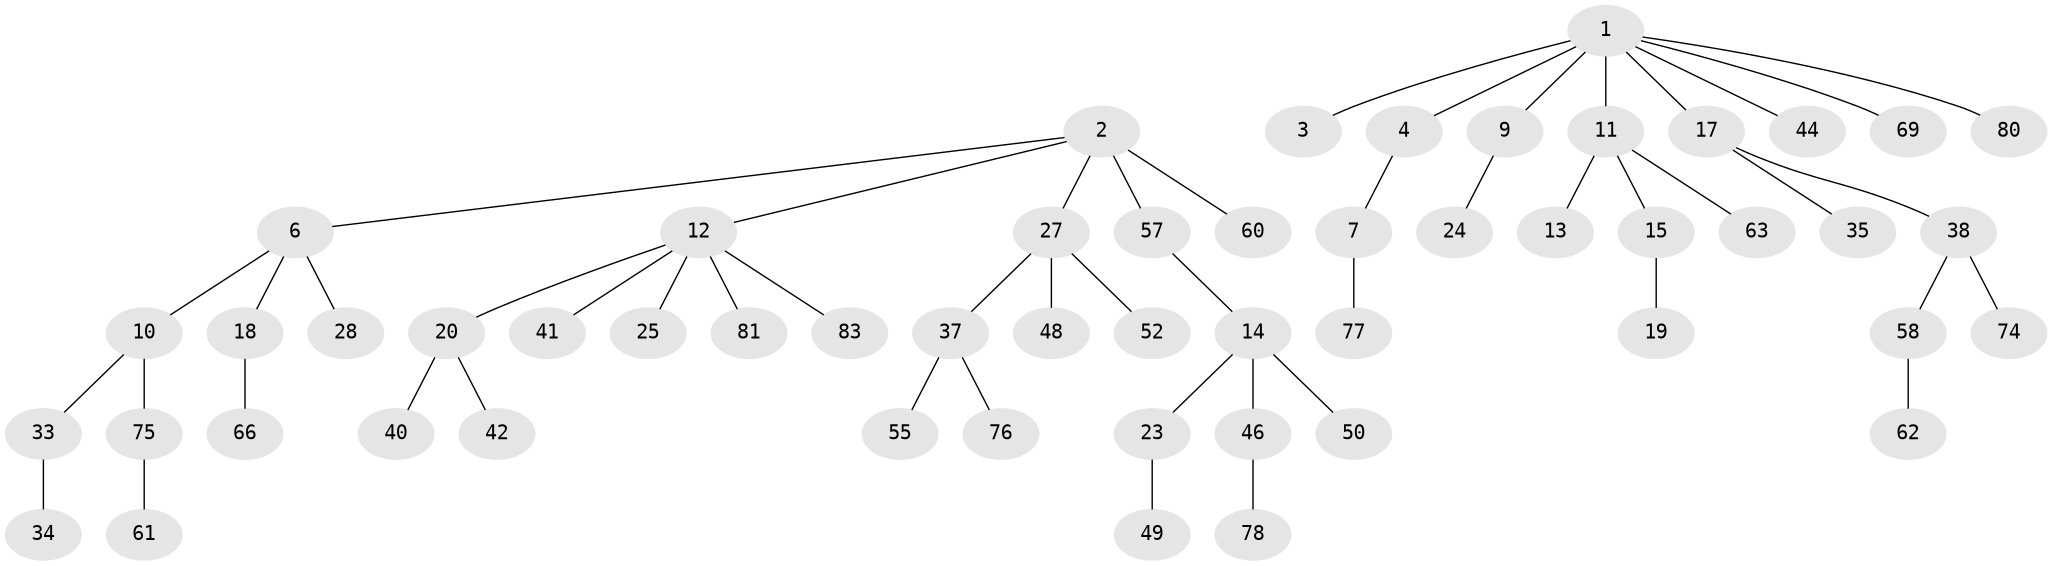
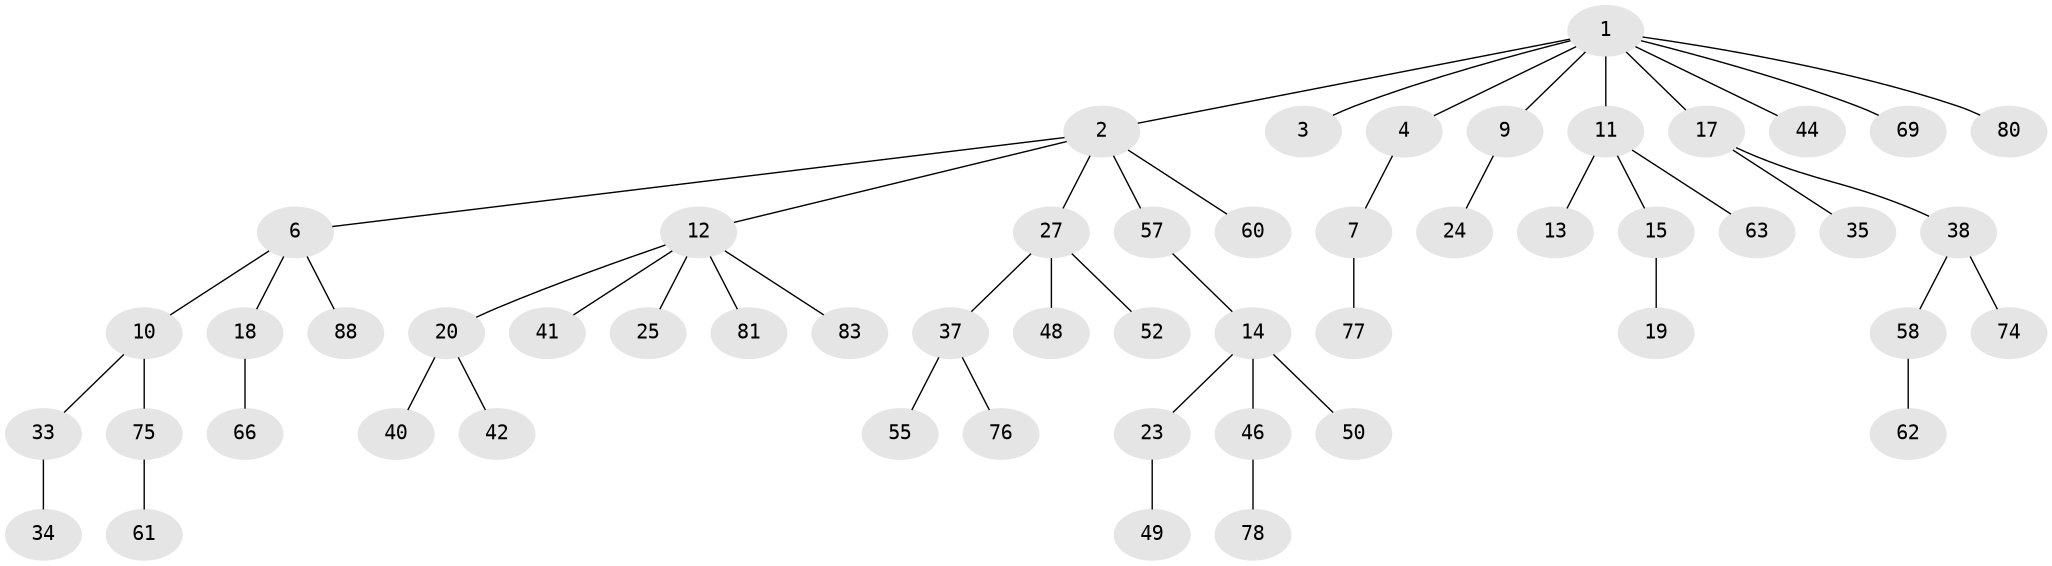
  graph {
    fontname="DejaVu Sans Mono"
    node [color=gray90 fontname="DejaVu Sans Mono" style=filled]
    edge [fontname="DejaVu Sans Mono"]
    1 [super="+8"]
    2 [super="+5"]
    3 [super="+39"]
    4 [super="+47"]
    9 [super="+25"]
    11 [super="+59"]
    17 [super="+21"]
    44
    69 [super="+70"]
    80
    6 [super="+22"]
    12 [super="+30"]
    27 [super="+64"]
    57 [super="+71"]
    60
    7 [super="+82"]
    24
    13 [super="+31"]
    15 [super="+79"]
    63
    35 [super="+36"]
    38 [super="+53"]
    10 [super="+32"]
    18
-   28 [super="+54"]
+   28 [super="+54" label=88]
    20 [super="+29"]
    41 [super="+67"]
    n28 [label=25]
    81
    83
    14 [super="+16"]
    23 [super="+26"]
    46 [super="+51"]
    50
    37 [super="+56"]
    48
    52
    77
    33 [super="+45"]
    75
    66
    34
    61 [super="+68"]
    19
    40 [super="+43"]
    42
    49
    78
    58 [super="+72"]
    74
    55
    76
    62
+   1 -- 2
    1 -- 3
    1 -- 4
    1 -- 9
    1 -- 11
    1 -- 17
    1 -- 44
    1 -- 69
    1 -- 80
    2 -- 6
    2 -- 12
    2 -- 27
    2 -- 57
    2 -- 60
    4 -- 7
    9 -- 24
    11 -- 13
    11 -- 15
    11 -- 63
    17 -- 35
    17 -- 38
    6 -- 10
    6 -- 18
    6 -- 28
    12 -- 20
    12 -- 41
    12 -- n28
    12 -- 81
    12 -- 83
    27 -- 37
    27 -- 48
    27 -- 52
    57 -- 14
    7 -- 77
    15 -- 19
    38 -- 58
    38 -- 74
    10 -- 33
    10 -- 75
    18 -- 66
    20 -- 40
    20 -- 42
    14 -- 23
    14 -- 46
    14 -- 50
    23 -- 49
    46 -- 78
    37 -- 55
    37 -- 76
    33 -- 34
    75 -- 61
    58 -- 62
  }
